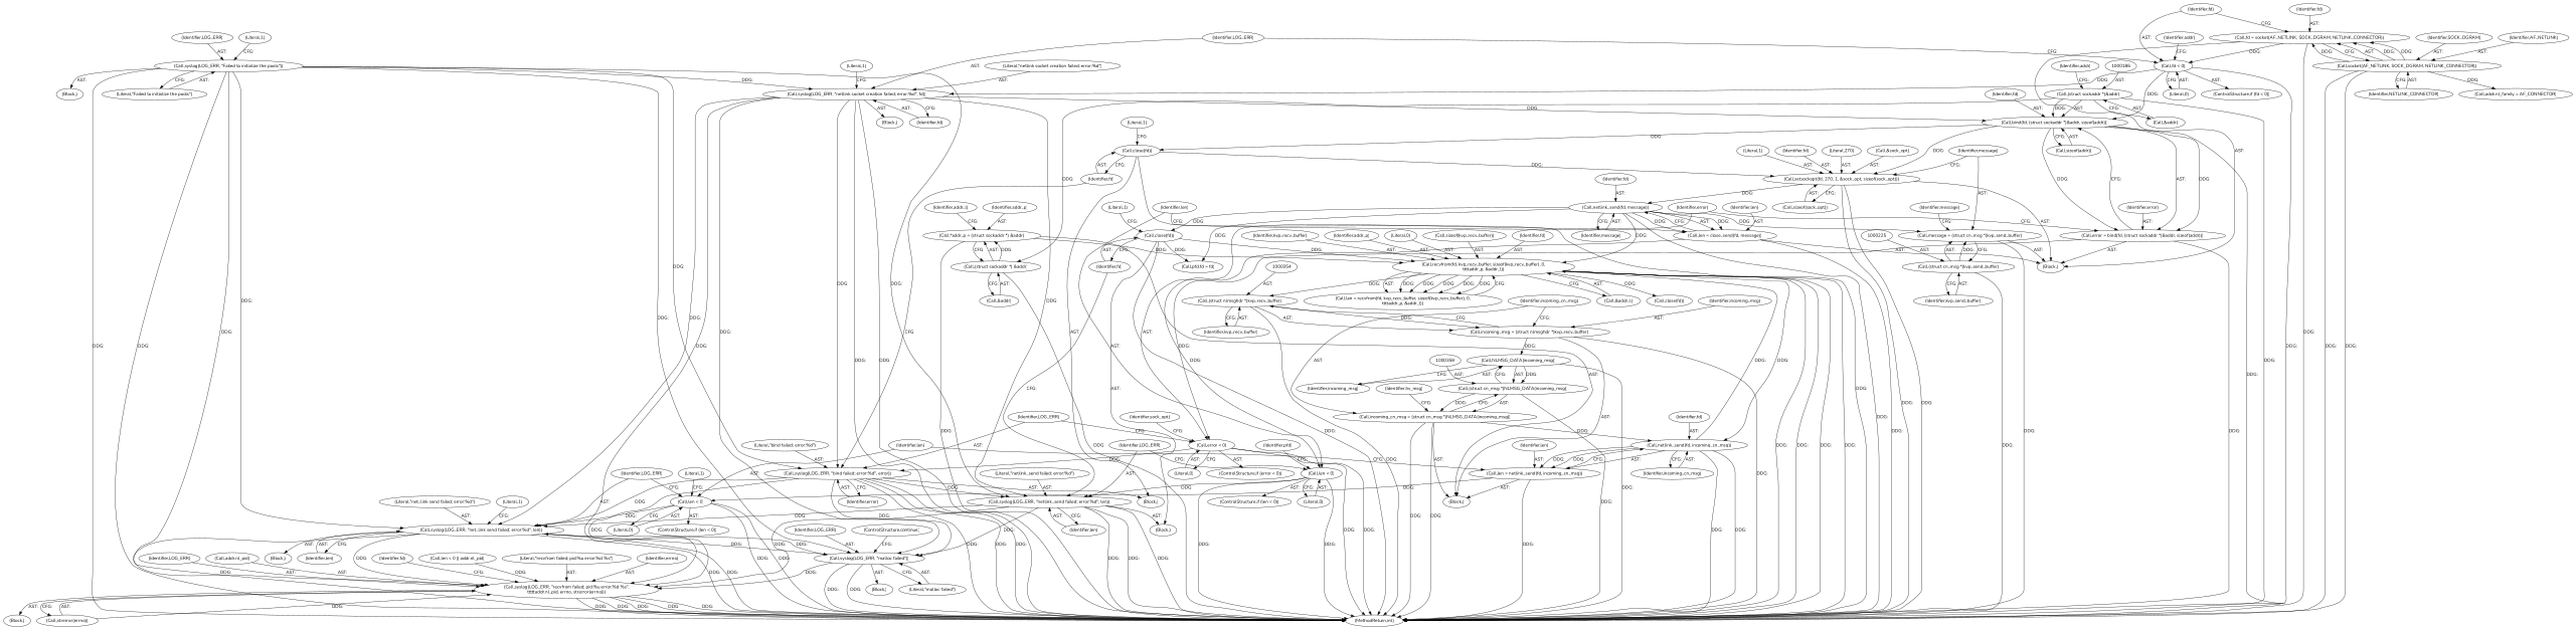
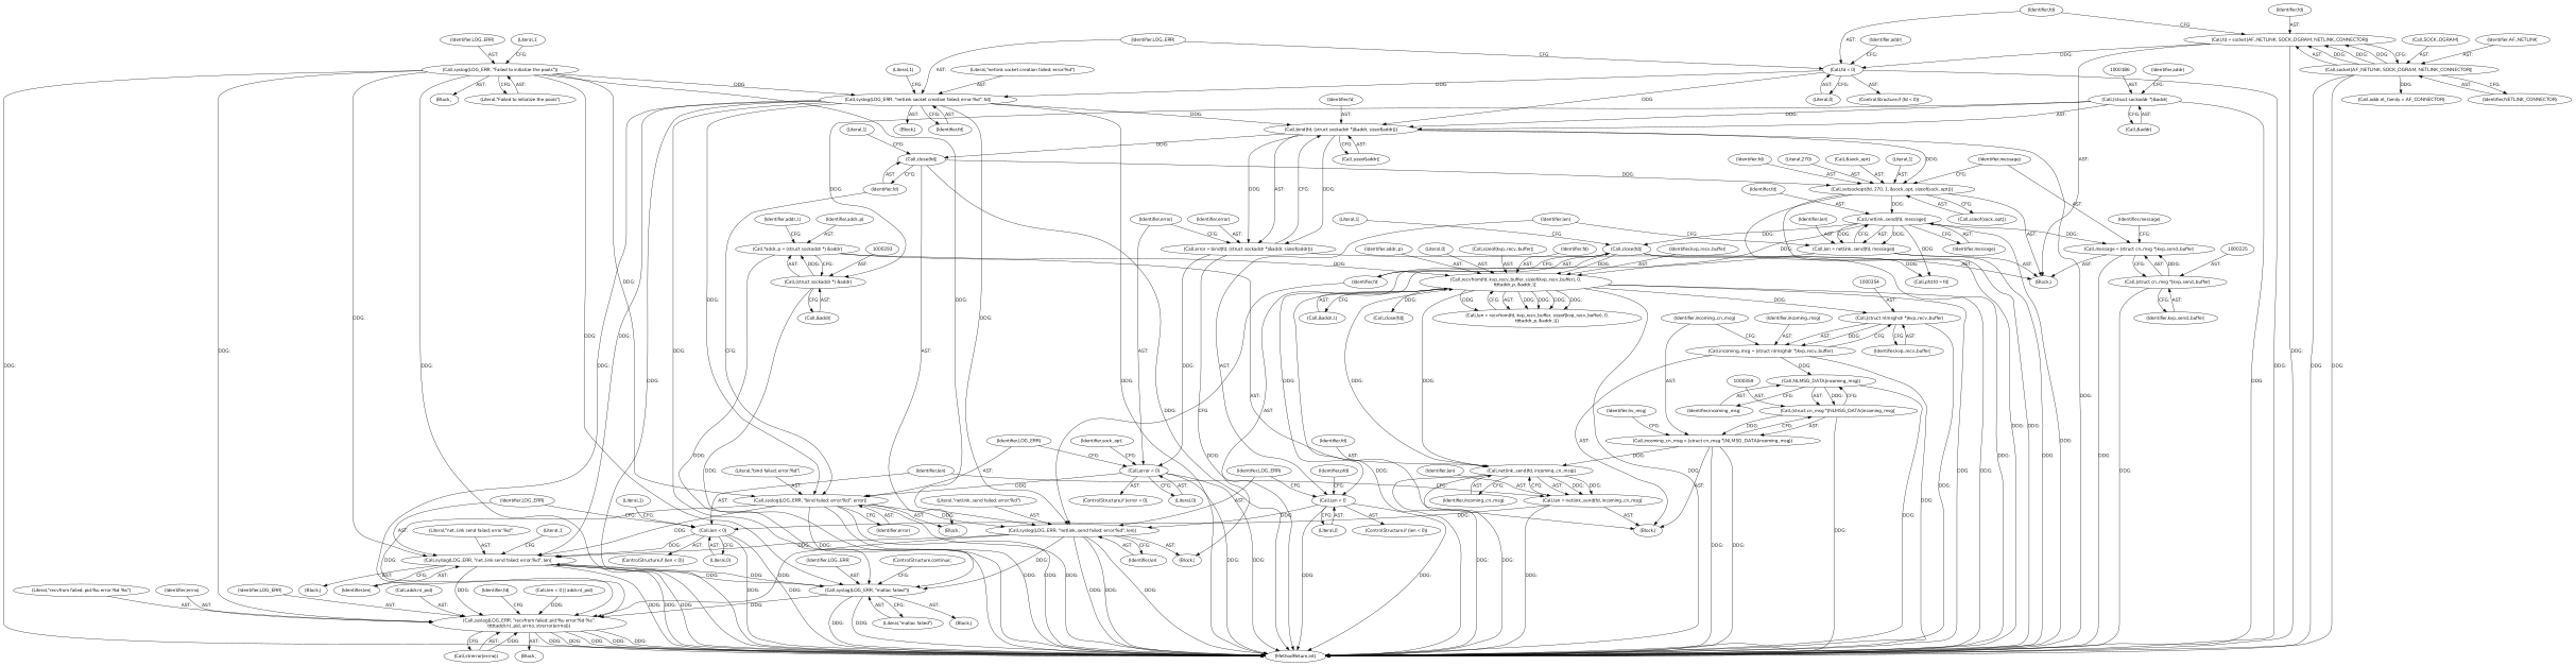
  digraph {
    fontname=Nunito
    node [fontname=Nunito]
    edge [fontname=Nunito]
    n1 [label="(Call,syslog(LOG_ERR, \"net_link send failed; error:%d\", len))"]
    n2 [label="(Call,syslog(LOG_ERR, \"malloc failed\"))"]
    n3 [label="(Call,syslog(LOG_ERR, \"recvfrom failed; pid:%u error:%d %s\",\n\t\t\t\t\taddr.nl_pid, errno, strerror(errno)))"]
    n4 [label="(Block,)"]
    n5 [label="(MethodReturn,int)"]
    n6 [label="(Identifier,len)"]
    n7 [label="(Literal,\"malloc failed\")"]
    n8 [label="(Block,)"]
    n9 [label="(Block,)"]
    n10 [label="(Call,strerror(errno))"]
    n11 [label="(Call,syslog(LOG_ERR, \"netlink socket creation failed; error:%d\", fd))"]
    n12 [label="(Call,syslog(LOG_ERR, \"bind failed; error:%d\", error))"]
    n13 [label="(Call,bind(fd, (struct sockaddr *)&addr, sizeof(addr)))"]
    n14 [label="(Call,syslog(LOG_ERR, \"netlink_send failed; error:%d\", len))"]
    n15 [label="(Block,)"]
    n16 [label="(Identifier,fd)"]
    n17 [label="(Block,)"]
    n18 [label="(Identifier,error)"]
    n19 [label="(Call,error = bind(fd, (struct sockaddr *)&addr, sizeof(addr)))"]
    n20 [label="(Call,setsockopt(fd, 270, 1, &sock_opt, sizeof(sock_opt)))"]
    n21 [label="(Call,close(fd))"]
    n22 [label="(Call,sizeof(addr))"]
    n23 [label="(Identifier,len)"]
    n24 [label="(Block,)"]
    n25 [label="(Call,syslog(LOG_ERR, \"Failed to initialize the pools\"))"]
    n26 [label="(Block,)"]
    n27 [label="(Literal,\"Failed to initialize the pools\")"]
    n28 [label="(Call,fd < 0)"]
    n29 [label="(ControlStructure,if (fd < 0))"]
    n30 [label="(Literal,0)"]
    n31 [label="(Call,fd = socket(AF_NETLINK, SOCK_DGRAM, NETLINK_CONNECTOR))"]
    n32 [label="(Call,socket(AF_NETLINK, SOCK_DGRAM, NETLINK_CONNECTOR))"]
    n33 [label="(Block,)"]
    n34 [label="(Identifier,NETLINK_CONNECTOR)"]
    n35 [label="(Call,addr.nl_family = AF_CONNECTOR)"]
    n36 [label="(Call,error < 0)"]
    n37 [label="(Literal,0)"]
    n38 [label="(ControlStructure,if (error < 0))"]
    n39 [label="(Call,netlink_send(fd, message))"]
    n40 [label="(Call,sizeof(sock_opt))"]
    n41 [label="(Identifier,fd)"]
    n42 [label="(Call,(struct sockaddr *)&addr)"]
    n43 [label="(Call,(struct sockaddr *) &addr)"]
    n44 [label="(Call,&addr)"]
    n45 [label="(Call,*addr_p = (struct sockaddr *) &addr)"]
    n46 [label="(Call,&addr)"]
    n47 [label="(Call,len < 0)"]
    n48 [label="(Literal,0)"]
    n49 [label="(ControlStructure,if (len < 0))"]
-   n50 [label="(Call,len = close_send(fd, message))"]
+   n50 [label="(Call,len = netlink_send(fd, message))"]
    n51 [label="(Call,recvfrom(fd, kvp_recv_buffer, sizeof(kvp_recv_buffer), 0,\n\t\t\t\taddr_p, &addr_l))"]
    n52 [label="(Call,close(fd))"]
    n53 [label="(Identifier,message)"]
    n54 [label="(Call,pfd.fd = fd)"]
    n55 [label="(Call,message = (struct cn_msg *)kvp_send_buffer)"]
    n56 [label="(Call,netlink_send(fd, incoming_cn_msg))"]
    n57 [label="(Call,(struct nlmsghdr *)kvp_recv_buffer)"]
    n58 [label="(Call,close(fd))"]
    n59 [label="(Call,len = recvfrom(fd, kvp_recv_buffer, sizeof(kvp_recv_buffer), 0,\n\t\t\t\taddr_p, &addr_l))"]
    n60 [label="(Call,&addr_l)"]
    n61 [label="(Identifier,fd)"]
    n62 [label="(Call,(struct cn_msg *)kvp_send_buffer)"]
    n63 [label="(Identifier,kvp_send_buffer)"]
    n64 [label="(Call,len < 0)"]
    n65 [label="(ControlStructure,if (len < 0))"]
    n66 [label="(Literal,0)"]
    n67 [label="(Call,len = netlink_send(fd, incoming_cn_msg))"]
    n68 [label="(Block,)"]
    n69 [label="(Identifier,incoming_cn_msg)"]
    n70 [label="(Call,incoming_msg = (struct nlmsghdr *)kvp_recv_buffer)"]
    n71 [label="(Identifier,kvp_recv_buffer)"]
    n72 [label="(Call,incoming_cn_msg = (struct cn_msg *)NLMSG_DATA(incoming_msg))"]
    n73 [label="(Call,(struct cn_msg *)NLMSG_DATA(incoming_msg))"]
    n74 [label="(Call,NLMSG_DATA(incoming_msg))"]
    n75 [label="(Identifier,incoming_msg)"]
    n76 [label="(Identifier,message)"]
    n77 [label="(Identifier,fd)"]
    n78 [label="(Literal,\"recvfrom failed; pid:%u error:%d %s\")"]
    n79 [label="(Identifier,addr_p)"]
    n80 [label="(Literal,1)"]
    n81 [label="(Identifier,addr_l)"]
    n82 [label="(Identifier,len)"]
    n83 [label="(Literal,0)"]
    n84 [label="(Identifier,LOG_ERR)"]
    n85 [label="(Identifier,LOG_ERR)"]
    n86 [label="(Identifier,errno)"]
    n87 [label="(Identifier,LOG_ERR)"]
    n88 [label="(Identifier,fd)"]
    n89 [label="(Identifier,incoming_cn_msg)"]
    n90 [label="(Identifier,error)"]
    n91 [label="(Literal,1)"]
    n92 [label="(Call,sizeof(kvp_recv_buffer))"]
    n93 [label="(Identifier,addr_p)"]
    n94 [label="(Identifier,len)"]
    n95 [label="(Identifier,len)"]
    n96 [label="(Literal,270)"]
    n97 [label="(Identifier,pfd)"]
    n98 [label="(Identifier,sock_opt)"]
    n99 [label="(Identifier,message)"]
    n100 [label="(Literal,1)"]
    n101 [label="(Identifier,incoming_msg)"]
    n102 [label="(Literal,1)"]
    n103 [label="(Identifier,LOG_ERR)"]
    n104 [label="(Identifier,fd)"]
    n105 [label="(Identifier,LOG_ERR)"]
    n106 [label="(Identifier,fd)"]
    n107 [label="(Call,&sock_opt)"]
    n108 [label="(Identifier,len)"]
    n109 [label="(Literal,\"netlink_send failed; error:%d\")"]
    n110 [label="(Identifier,fd)"]
    n111 [label="(Literal,\"netlink socket creation failed; error:%d\")"]
    n112 [label="(Identifier,hv_msg)"]
    n113 [label="(Identifier,LOG_ERR)"]
    n114 [label="(Identifier,fd)"]
-   n115 [label="(Identifier,SOCK_DGRAM)"]
+   n115 [label="(Call,SOCK_DGRAM)"]
    n116 [label="(Call,addr.nl_pid)"]
    n117 [label="(Identifier,addr)"]
    n118 [label="(Literal,1)"]
    n119 [label="(Identifier,fd)"]
    n120 [label="(Literal,1)"]
    n121 [label="(Identifier,kvp_recv_buffer)"]
    n122 [label="(Identifier,addr)"]
    n123 [label="(Identifier,fd)"]
    n124 [label="(Identifier,LOG_ERR)"]
    n125 [label="(ControlStructure,continue;)"]
    n126 [label="(Literal,\"net_link send failed; error:%d\")"]
    n127 [label="(Literal,\"bind failed; error:%d\")"]
    n128 [label="(Literal,1)"]
    n129 [label="(Call,len < 0 || addr.nl_pid)"]
    n130 [label="(Identifier,error)"]
    n131 [label="(Identifier,AF_NETLINK)"]
    1000186
    n133 [label=1000225]
+   1000293
    1000359
    1000354
    n1 -> n2 [label="DDG: "]
    n1 -> n3 [label="DDG: "]
    n1 -> n4 [label="AST: "]
    n1 -> n5 [label="DDG: "]
    n1 -> n5 [label="DDG: "]
    n1 -> n5 [label="DDG: "]
    n1 -> n6 [label="CFG: "]
    n2 -> n1 [label="DDG: "]
    n2 -> n3 [label="DDG: "]
    n2 -> n5 [label="DDG: "]
    n2 -> n5 [label="DDG: "]
    n2 -> n7 [label="CFG: "]
    n2 -> n8 [label="AST: "]
    n3 -> n5 [label="DDG: "]
    n3 -> n5 [label="DDG: "]
    n3 -> n5 [label="DDG: "]
    n3 -> n5 [label="DDG: "]
    n3 -> n5 [label="DDG: "]
    n3 -> n9 [label="AST: "]
    n3 -> n10 [label="CFG: "]
    n6 -> n1 [label="AST: "]
    n7 -> n2 [label="AST: "]
    n10 -> n3 [label="AST: "]
    n10 -> n3 [label="DDG: "]
    n11 -> n1 [label="DDG: "]
    n11 -> n2 [label="DDG: "]
    n11 -> n3 [label="DDG: "]
    n11 -> n5 [label="DDG: "]
    n11 -> n5 [label="DDG: "]
    n11 -> n12 [label="DDG: "]
    n11 -> n13 [label="DDG: "]
    n11 -> n14 [label="DDG: "]
    n11 -> n15 [label="AST: "]
    n11 -> n16 [label="CFG: "]
    n12 -> n1 [label="DDG: "]
    n12 -> n2 [label="DDG: "]
    n12 -> n3 [label="DDG: "]
    n12 -> n5 [label="DDG: "]
    n12 -> n5 [label="DDG: "]
    n12 -> n5 [label="DDG: "]
    n12 -> n14 [label="DDG: "]
    n12 -> n17 [label="AST: "]
    n12 -> n18 [label="CFG: "]
    n13 -> n5 [label="DDG: "]
    n13 -> n19 [label="AST: "]
    n13 -> n19 [label="DDG: "]
    n13 -> n19 [label="DDG: "]
    n13 -> n20 [label="DDG: "]
    n13 -> n21 [label="DDG: "]
    n13 -> n22 [label="CFG: "]
    n14 -> n1 [label="DDG: "]
    n14 -> n2 [label="DDG: "]
    n14 -> n3 [label="DDG: "]
    n14 -> n5 [label="DDG: "]
    n14 -> n5 [label="DDG: "]
    n14 -> n5 [label="DDG: "]
    n14 -> n23 [label="CFG: "]
    n14 -> n24 [label="AST: "]
    n16 -> n11 [label="AST: "]
    n18 -> n12 [label="AST: "]
    n19 -> n5 [label="DDG: "]
    n19 -> n13 [label="CFG: "]
    n19 -> n33 [label="AST: "]
    n19 -> n36 [label="DDG: "]
    n20 -> n5 [label="DDG: "]
    n20 -> n5 [label="DDG: "]
    n20 -> n33 [label="AST: "]
    n20 -> n39 [label="DDG: "]
    n20 -> n40 [label="CFG: "]
    n21 -> n5 [label="DDG: "]
    n21 -> n17 [label="AST: "]
    n21 -> n20 [label="DDG: "]
    n21 -> n41 [label="CFG: "]
    n22 -> n13 [label="AST: "]
    n23 -> n14 [label="AST: "]
    n25 -> n1 [label="DDG: "]
    n25 -> n2 [label="DDG: "]
    n25 -> n3 [label="DDG: "]
    n25 -> n5 [label="DDG: "]
    n25 -> n5 [label="DDG: "]
    n25 -> n11 [label="DDG: "]
    n25 -> n12 [label="DDG: "]
    n25 -> n14 [label="DDG: "]
    n25 -> n26 [label="AST: "]
    n25 -> n27 [label="CFG: "]
    n27 -> n25 [label="AST: "]
    n28 -> n5 [label="DDG: "]
    n28 -> n11 [label="DDG: "]
    n28 -> n13 [label="DDG: "]
    n28 -> n29 [label="AST: "]
    n28 -> n30 [label="CFG: "]
    n30 -> n28 [label="AST: "]
    n31 -> n5 [label="DDG: "]
    n31 -> n28 [label="DDG: "]
    n31 -> n32 [label="CFG: "]
    n31 -> n33 [label="AST: "]
    n32 -> n5 [label="DDG: "]
    n32 -> n5 [label="DDG: "]
    n32 -> n31 [label="AST: "]
    n32 -> n31 [label="DDG: "]
    n32 -> n31 [label="DDG: "]
    n32 -> n31 [label="DDG: "]
    n32 -> n34 [label="CFG: "]
    n32 -> n35 [label="DDG: "]
    n34 -> n32 [label="AST: "]
    n36 -> n5 [label="DDG: "]
    n36 -> n5 [label="DDG: "]
    n36 -> n12 [label="DDG: "]
    n36 -> n37 [label="CFG: "]
    n36 -> n38 [label="AST: "]
    n37 -> n36 [label="AST: "]
    n39 -> n5 [label="DDG: "]
    n39 -> n50 [label="AST: "]
    n39 -> n50 [label="DDG: "]
    n39 -> n50 [label="DDG: "]
    n39 -> n51 [label="DDG: "]
    n39 -> n52 [label="DDG: "]
    n39 -> n53 [label="CFG: "]
    n39 -> n54 [label="DDG: "]
    n39 -> n55 [label="DDG: "]
    n40 -> n20 [label="AST: "]
    n41 -> n12 [label="CFG: "]
    n41 -> n21 [label="AST: "]
    n42 -> n5 [label="DDG: "]
    n42 -> n13 [label="AST: "]
    n42 -> n13 [label="DDG: "]
    n42 -> n43 [label="DDG: "]
    n42 -> n44 [label="CFG: "]
    n43 -> n5 [label="DDG: "]
    n43 -> n45 [label="AST: "]
    n43 -> n45 [label="DDG: "]
    n43 -> n46 [label="CFG: "]
    n44 -> n42 [label="AST: "]
    n45 -> n5 [label="DDG: "]
    n45 -> n43 [label="CFG: "]
    n45 -> n51 [label="DDG: "]
    n45 -> n68 [label="AST: "]
    n46 -> n43 [label="AST: "]
    n47 -> n5 [label="DDG: "]
    n47 -> n5 [label="DDG: "]
    n47 -> n14 [label="DDG: "]
    n47 -> n48 [label="CFG: "]
    n47 -> n49 [label="AST: "]
    n48 -> n47 [label="AST: "]
    n50 -> n5 [label="DDG: "]
    n50 -> n33 [label="AST: "]
    n50 -> n39 [label="CFG: "]
    n50 -> n47 [label="DDG: "]
    n51 -> n5 [label="DDG: "]
    n51 -> n5 [label="DDG: "]
    n51 -> n5 [label="DDG: "]
    n51 -> n5 [label="DDG: "]
    n51 -> n56 [label="DDG: "]
    n51 -> n57 [label="DDG: "]
    n51 -> n58 [label="DDG: "]
    n51 -> n59 [label="AST: "]
    n51 -> n59 [label="DDG: "]
    n51 -> n59 [label="DDG: "]
    n51 -> n59 [label="DDG: "]
    n51 -> n59 [label="DDG: "]
    n51 -> n59 [label="DDG: "]
    n51 -> n60 [label="CFG: "]
    n52 -> n5 [label="DDG: "]
    n52 -> n24 [label="AST: "]
    n52 -> n51 [label="DDG: "]
    n52 -> n54 [label="DDG: "]
    n52 -> n61 [label="CFG: "]
    n53 -> n39 [label="AST: "]
    n55 -> n5 [label="DDG: "]
    n55 -> n33 [label="AST: "]
    n55 -> n62 [label="CFG: "]
    n56 -> n5 [label="DDG: "]
    n56 -> n5 [label="DDG: "]
    n56 -> n51 [label="DDG: "]
    n56 -> n67 [label="AST: "]
    n56 -> n67 [label="DDG: "]
    n56 -> n67 [label="DDG: "]
    n56 -> n69 [label="CFG: "]
    n57 -> n5 [label="DDG: "]
    n57 -> n70 [label="AST: "]
    n57 -> n70 [label="DDG: "]
    n57 -> n71 [label="CFG: "]
    n59 -> n51 [label="CFG: "]
    n60 -> n51 [label="AST: "]
    n61 -> n14 [label="CFG: "]
    n61 -> n52 [label="AST: "]
    n62 -> n5 [label="DDG: "]
    n62 -> n55 [label="AST: "]
    n62 -> n55 [label="DDG: "]
    n62 -> n63 [label="CFG: "]
    n63 -> n62 [label="AST: "]
    n64 -> n1 [label="DDG: "]
    n64 -> n5 [label="DDG: "]
    n64 -> n5 [label="DDG: "]
    n64 -> n65 [label="AST: "]
    n64 -> n66 [label="CFG: "]
    n66 -> n64 [label="AST: "]
    n67 -> n5 [label="DDG: "]
    n67 -> n56 [label="CFG: "]
    n67 -> n64 [label="DDG: "]
    n67 -> n68 [label="AST: "]
    n69 -> n56 [label="AST: "]
    n70 -> n5 [label="DDG: "]
    n70 -> n57 [label="CFG: "]
    n70 -> n68 [label="AST: "]
    n70 -> n74 [label="DDG: "]
    n71 -> n57 [label="AST: "]
    n72 -> n5 [label="DDG: "]
    n72 -> n5 [label="DDG: "]
    n72 -> n56 [label="DDG: "]
    n72 -> n68 [label="AST: "]
    n72 -> n73 [label="CFG: "]
    n73 -> n5 [label="DDG: "]
    n73 -> n72 [label="AST: "]
    n73 -> n72 [label="DDG: "]
    n73 -> n74 [label="CFG: "]
    n74 -> n5 [label="DDG: "]
    n74 -> n73 [label="AST: "]
    n74 -> n73 [label="DDG: "]
    n74 -> n75 [label="CFG: "]
    n75 -> n74 [label="AST: "]
    n76 -> n20 [label="CFG: "]
    n76 -> n55 [label="AST: "]
    n77 -> n20 [label="AST: "]
    n78 -> n3 [label="AST: "]
    n79 -> n51 [label="AST: "]
    n80 -> n11 [label="CFG: "]
    n81 -> n45 [label="CFG: "]
    n82 -> n50 [label="AST: "]
    n83 -> n51 [label="AST: "]
    n84 -> n11 [label="AST: "]
    n84 -> n28 [label="CFG: "]
    n85 -> n25 [label="AST: "]
    n86 -> n3 [label="AST: "]
    n87 -> n3 [label="AST: "]
    n88 -> n28 [label="AST: "]
    n88 -> n31 [label="CFG: "]
    n89 -> n70 [label="CFG: "]
    n89 -> n72 [label="AST: "]
    n90 -> n19 [label="CFG: "]
    n90 -> n36 [label="AST: "]
    n91 -> n25 [label="CFG: "]
    n92 -> n51 [label="AST: "]
    n93 -> n45 [label="AST: "]
    n94 -> n47 [label="AST: "]
    n94 -> n50 [label="CFG: "]
    n95 -> n67 [label="AST: "]
    n96 -> n20 [label="AST: "]
    n97 -> n47 [label="CFG: "]
    n98 -> n36 [label="CFG: "]
    n99 -> n55 [label="CFG: "]
    n100 -> n52 [label="CFG: "]
    n101 -> n70 [label="AST: "]
    n102 -> n64 [label="CFG: "]
    n103 -> n1 [label="AST: "]
    n103 -> n64 [label="CFG: "]
    n104 -> n13 [label="AST: "]
    n105 -> n12 [label="AST: "]
    n105 -> n36 [label="CFG: "]
    n106 -> n56 [label="AST: "]
    n107 -> n20 [label="AST: "]
    n108 -> n64 [label="AST: "]
    n108 -> n67 [label="CFG: "]
    n109 -> n14 [label="AST: "]
    n110 -> n51 [label="AST: "]
    n111 -> n11 [label="AST: "]
    n112 -> n72 [label="CFG: "]
    n113 -> n14 [label="AST: "]
    n113 -> n47 [label="CFG: "]
    n114 -> n31 [label="AST: "]
    n115 -> n32 [label="AST: "]
    n116 -> n3 [label="AST: "]
    n117 -> n42 [label="CFG: "]
    n118 -> n21 [label="CFG: "]
    n119 -> n3 [label="CFG: "]
    n120 -> n20 [label="AST: "]
    n121 -> n51 [label="AST: "]
    n122 -> n28 [label="CFG: "]
    n123 -> n39 [label="AST: "]
    n124 -> n2 [label="AST: "]
    n125 -> n2 [label="CFG: "]
    n126 -> n1 [label="AST: "]
    n127 -> n12 [label="AST: "]
    n128 -> n1 [label="CFG: "]
    n129 -> n3 [label="DDG: "]
    n130 -> n19 [label="AST: "]
    n131 -> n32 [label="AST: "]
    1000186 -> n42 [label="AST: "]
    n133 -> n62 [label="AST: "]
+   1000293 -> n43 [label="AST: "]
    1000359 -> n73 [label="AST: "]
    1000354 -> n57 [label="AST: "]
  }
